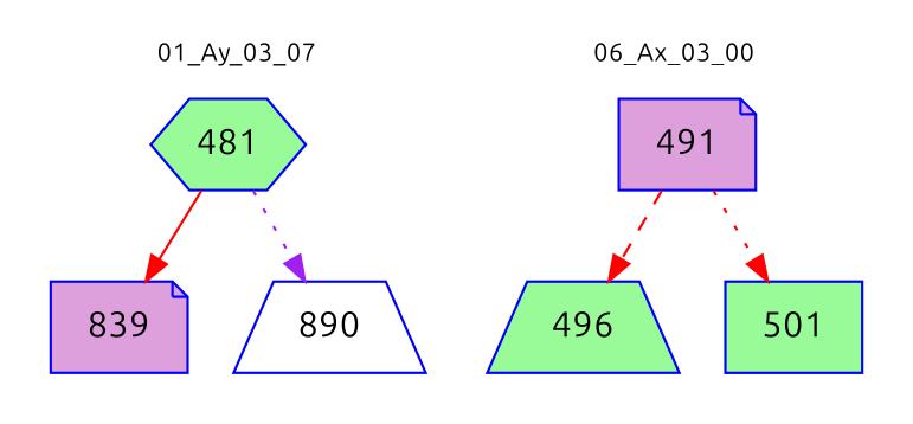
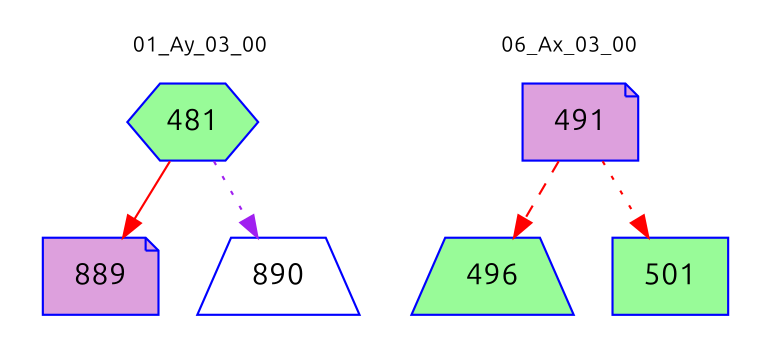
  digraph {
    fontname=Ubuntu
    node [color=blue fillcolor=palegreen fontname=Ubuntu shape=note style=filled]
    edge [color=red fontname=Ubuntu style=dotted]
    n1 [label=481 shape=hexagon]
-   n2 [fillcolor=plum label=839]
+   n2 [fillcolor=plum label=889]
    n3 [fillcolor=white label=890 shape=trapezium]
    n4 [fillcolor=plum label=491]
    n5 [label=496 shape=trapezium]
    n6 [label=501 shape=box]
    subgraph cluster_1 {
      color=white
      fontsize=10
-     label="01_Ay_03_07"
+     label="01_Ay_03_00"
      n1
      n2
      n3
    }
    subgraph cluster_2 {
      color=white
      fontsize=10
      label="06_Ax_03_00"
      n4
      n5
      n6
    }
    n1 -> n2 [style=solid]
    n1 -> n3 [color=purple]
    n4 -> n5 [style=dashed]
    n4 -> n6
  }
